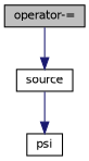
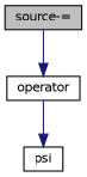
  digraph {
    rankdir=TB
    node [color=black fontname=Helvetica fontsize=10 shape=record]
    edge [color=midnightblue fontname=Helvetica fontsize=10 labelfontname=Helvetica labelfontsize=10 style=solid]
-   n1 [fillcolor=grey75 fontcolor=black height=0.2 label="operator-=" style=filled width=0.4]
-   n2 [height=0.2 label=source width=0.4]
+   n1 [fillcolor=grey75 fontcolor=black height=0.2 label="source-=" style=filled width=0.4]
+   n2 [height=0.2 label=operator width=0.4]
    n3 [height=0.2 label=psi width=0.4]
    n1 -> n2
    n2 -> n3
  }
